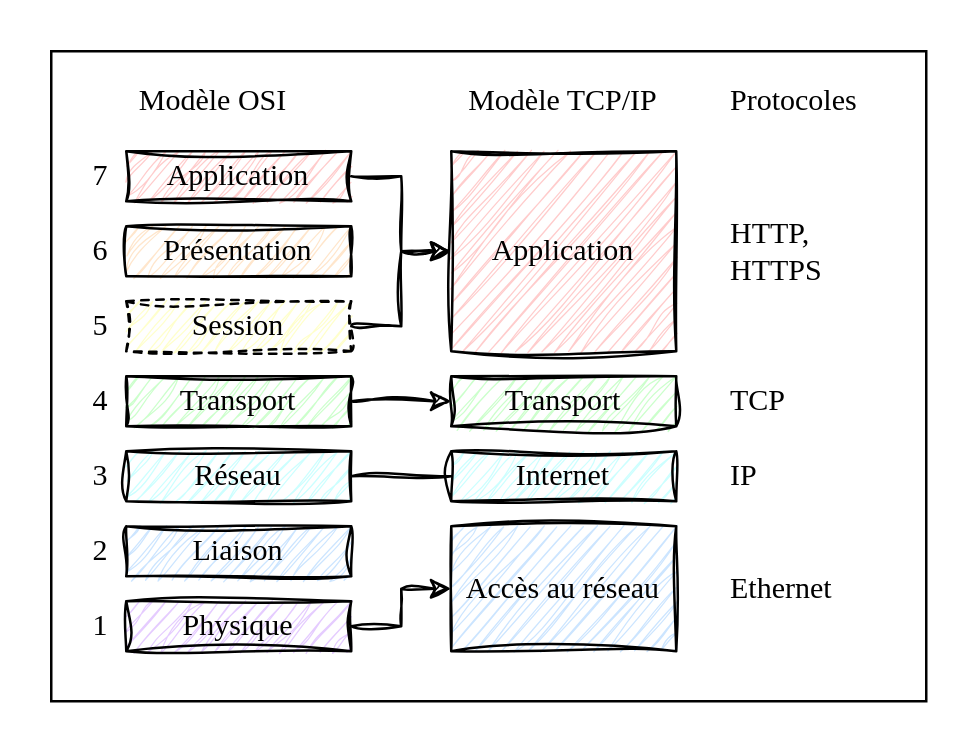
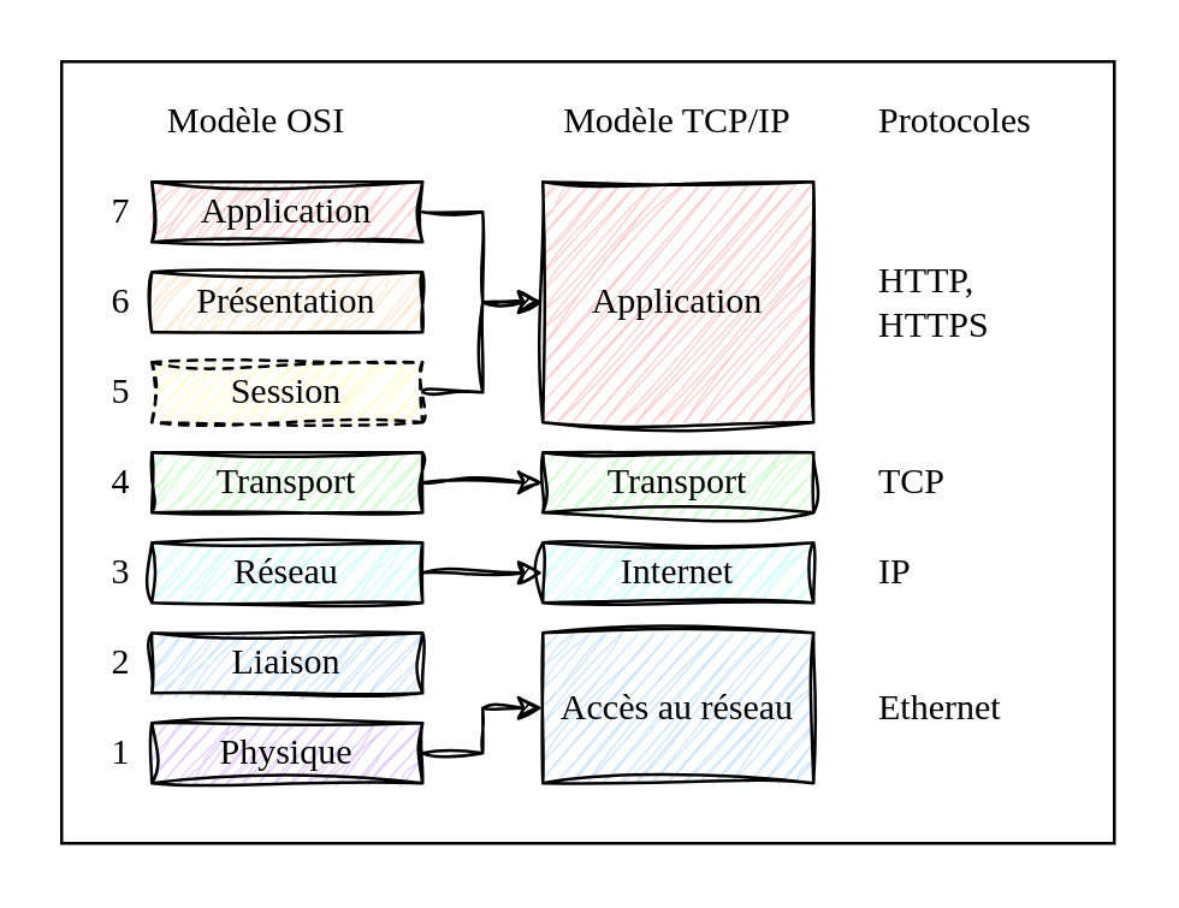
  <mxCell id="0" />
  <mxCell id="1" parent="0" />
  <mxCell id="2" value="" style="rounded=0;whiteSpace=wrap;html=1;fontFamily=Comic Sans MS;textShadow=0;" parent="1" vertex="1"><mxGeometry x="20" y="20" width="350" height="260" as="geometry" /></mxCell>
  <mxCell id="3" value="Application" style="rounded=0;whiteSpace=wrap;html=1;fillColor=#FFCCCC;sketch=1;curveFitting=1;jiggle=2;fontFamily=Comic Sans MS;" parent="1" vertex="1"><mxGeometry x="50" y="60" width="90" height="20" as="geometry" /></mxCell>
  <mxCell id="4" value="Présentation" style="rounded=0;whiteSpace=wrap;html=1;fillColor=#FFE6CC;sketch=1;curveFitting=1;jiggle=2;fontFamily=Comic Sans MS;" parent="1" vertex="1"><mxGeometry x="50" y="90" width="90" height="20" as="geometry" /></mxCell>
  <mxCell id="5" style="edgeStyle=orthogonalEdgeStyle;rounded=0;sketch=1;hachureGap=4;jiggle=2;curveFitting=1;orthogonalLoop=1;jettySize=auto;html=1;exitX=1;exitY=0.5;exitDx=0;exitDy=0;entryX=0;entryY=0.5;entryDx=0;entryDy=0;fontFamily=Comic Sans MS;" parent="1" source="6" target="21" edge="1"><mxGeometry relative="1" as="geometry" /></mxCell>
  <mxCell id="6" value="Session" style="rounded=0;whiteSpace=wrap;html=1;fillColor=#FFFFCC;sketch=1;curveFitting=1;jiggle=2;fontFamily=Comic Sans MS;dashed=1;" parent="1" vertex="1"><mxGeometry x="50" y="120" width="90" height="20" as="geometry" /></mxCell>
  <mxCell id="7" style="edgeStyle=orthogonalEdgeStyle;rounded=0;sketch=1;hachureGap=4;jiggle=2;curveFitting=1;orthogonalLoop=1;jettySize=auto;html=1;exitX=1;exitY=0.5;exitDx=0;exitDy=0;entryX=0;entryY=0.5;entryDx=0;entryDy=0;fontFamily=Comic Sans MS;" parent="1" source="8" target="22" edge="1"><mxGeometry relative="1" as="geometry" /></mxCell>
  <mxCell id="8" value="Transport" style="rounded=0;whiteSpace=wrap;html=1;fillColor=#CCFFCC;sketch=1;curveFitting=1;jiggle=2;fontFamily=Comic Sans MS;" parent="1" vertex="1"><mxGeometry x="50" y="150" width="90" height="20" as="geometry" /></mxCell>
- <mxCell id="9" style="edgeStyle=orthogonalEdgeStyle;rounded=0;sketch=1;hachureGap=4;jiggle=2;curveFitting=1;orthogonalLoop=1;jettySize=auto;html=1;exitX=1;exitY=0.5;exitDx=0;exitDy=0;entryX=0;entryY=0.5;entryDx=0;entryDy=0;fontFamily=Comic Sans MS;endArrow=none;" parent="1" source="10" target="24" edge="1"><mxGeometry relative="1" as="geometry" /></mxCell>
+ <mxCell id="9" style="edgeStyle=orthogonalEdgeStyle;rounded=0;sketch=1;hachureGap=4;jiggle=2;curveFitting=1;orthogonalLoop=1;jettySize=auto;html=1;exitX=1;exitY=0.5;exitDx=0;exitDy=0;entryX=0;entryY=0.5;entryDx=0;entryDy=0;fontFamily=Comic Sans MS;" parent="1" source="10" target="24" edge="1"><mxGeometry relative="1" as="geometry" /></mxCell>
  <mxCell id="10" value="Réseau" style="rounded=0;whiteSpace=wrap;html=1;fillColor=#CCFFFF;sketch=1;curveFitting=1;jiggle=2;fontFamily=Comic Sans MS;" parent="1" vertex="1"><mxGeometry x="50" y="180" width="90" height="20" as="geometry" /></mxCell>
  <mxCell id="11" value="Liaison" style="rounded=0;whiteSpace=wrap;html=1;fillColor=#CCE5FF;sketch=1;curveFitting=1;jiggle=2;fontFamily=Comic Sans MS;" parent="1" vertex="1"><mxGeometry x="50" y="210" width="90" height="20" as="geometry" /></mxCell>
  <mxCell id="12" style="edgeStyle=orthogonalEdgeStyle;rounded=0;sketch=1;hachureGap=4;jiggle=2;curveFitting=1;orthogonalLoop=1;jettySize=auto;html=1;exitX=1;exitY=0.5;exitDx=0;exitDy=0;fontFamily=Comic Sans MS;entryX=0;entryY=0.5;entryDx=0;entryDy=0;" parent="1" source="13" target="23" edge="1"><mxGeometry relative="1" as="geometry"><mxPoint x="180" y="230" as="targetPoint" /><Array as="points"><mxPoint x="160" y="250" /><mxPoint x="160" y="235" /></Array></mxGeometry></mxCell>
  <mxCell id="13" value="Physique" style="rounded=0;whiteSpace=wrap;html=1;fillColor=#E5CCFF;sketch=1;curveFitting=1;jiggle=2;fontFamily=Comic Sans MS;" parent="1" vertex="1"><mxGeometry x="50" y="240" width="90" height="20" as="geometry" /></mxCell>
  <mxCell id="14" value="7" style="rounded=0;whiteSpace=wrap;html=1;strokeColor=none;align=center;verticalAlign=middle;fontFamily=Comic Sans MS;fontSize=12;fontColor=default;fillColor=none;sketch=1;curveFitting=1;jiggle=2;" parent="1" vertex="1"><mxGeometry x="30" y="60" width="20" height="20" as="geometry" /></mxCell>
  <mxCell id="15" value="6" style="rounded=0;whiteSpace=wrap;html=1;strokeColor=none;align=center;verticalAlign=middle;fontFamily=Comic Sans MS;fontSize=12;fontColor=default;fillColor=none;sketch=1;curveFitting=1;jiggle=2;" parent="1" vertex="1"><mxGeometry x="30" y="90" width="20" height="20" as="geometry" /></mxCell>
  <mxCell id="16" value="5" style="rounded=0;whiteSpace=wrap;html=1;strokeColor=none;align=center;verticalAlign=middle;fontFamily=Comic Sans MS;fontSize=12;fontColor=default;fillColor=none;sketch=1;curveFitting=1;jiggle=2;" parent="1" vertex="1"><mxGeometry x="30" y="120" width="20" height="20" as="geometry" /></mxCell>
  <mxCell id="17" value="4" style="rounded=0;whiteSpace=wrap;html=1;strokeColor=none;align=center;verticalAlign=middle;fontFamily=Comic Sans MS;fontSize=12;fontColor=default;fillColor=none;sketch=1;curveFitting=1;jiggle=2;" parent="1" vertex="1"><mxGeometry x="30" y="150" width="20" height="20" as="geometry" /></mxCell>
  <mxCell id="18" value="3" style="rounded=0;whiteSpace=wrap;html=1;strokeColor=none;align=center;verticalAlign=middle;fontFamily=Comic Sans MS;fontSize=12;fontColor=default;fillColor=none;sketch=1;curveFitting=1;jiggle=2;" parent="1" vertex="1"><mxGeometry x="30" y="180" width="20" height="20" as="geometry" /></mxCell>
  <mxCell id="19" value="2" style="rounded=0;whiteSpace=wrap;html=1;strokeColor=none;align=center;verticalAlign=middle;fontFamily=Comic Sans MS;fontSize=12;fontColor=default;fillColor=none;sketch=1;curveFitting=1;jiggle=2;" parent="1" vertex="1"><mxGeometry x="30" y="210" width="20" height="20" as="geometry" /></mxCell>
  <mxCell id="20" value="1" style="rounded=0;whiteSpace=wrap;html=1;fillColor=none;strokeColor=none;sketch=1;curveFitting=1;jiggle=2;fontFamily=Comic Sans MS;" parent="1" vertex="1"><mxGeometry x="30" y="240" width="20" height="20" as="geometry" /></mxCell>
  <mxCell id="21" value="Application" style="rounded=0;whiteSpace=wrap;html=1;fillColor=#FFCCCC;sketch=1;curveFitting=1;jiggle=2;fontFamily=Comic Sans MS;" parent="1" vertex="1"><mxGeometry x="180" y="60" width="90" height="80" as="geometry" /></mxCell>
  <mxCell id="22" value="Transport" style="rounded=0;whiteSpace=wrap;html=1;fillColor=#CCFFCC;sketch=1;curveFitting=1;jiggle=2;fontFamily=Comic Sans MS;" parent="1" vertex="1"><mxGeometry x="180" y="150" width="90" height="20" as="geometry" /></mxCell>
  <mxCell id="23" value="Accès au réseau" style="rounded=0;whiteSpace=wrap;html=1;fillColor=#CCE5FF;sketch=1;curveFitting=1;jiggle=2;fontFamily=Comic Sans MS;" parent="1" vertex="1"><mxGeometry x="180" y="210" width="90" height="50" as="geometry" /></mxCell>
  <mxCell id="24" value="Internet" style="rounded=0;whiteSpace=wrap;html=1;fillColor=#CCFFFF;sketch=1;curveFitting=1;jiggle=2;fontFamily=Comic Sans MS;" parent="1" vertex="1"><mxGeometry x="180" y="180" width="90" height="20" as="geometry" /></mxCell>
  <mxCell id="25" value="HTTP,&lt;div&gt;HTTPS&lt;/div&gt;" style="text;html=1;align=left;verticalAlign=middle;whiteSpace=wrap;rounded=0;sketch=1;curveFitting=1;jiggle=2;fontFamily=Comic Sans MS;" parent="1" vertex="1"><mxGeometry x="290" y="60" width="60" height="80" as="geometry" /></mxCell>
  <mxCell id="26" value="TCP" style="text;html=1;align=left;verticalAlign=middle;whiteSpace=wrap;rounded=0;sketch=1;curveFitting=1;jiggle=2;fontFamily=Comic Sans MS;" parent="1" vertex="1"><mxGeometry x="290" y="150" width="60" height="20" as="geometry" /></mxCell>
  <mxCell id="27" value="IP" style="text;html=1;align=left;verticalAlign=middle;whiteSpace=wrap;rounded=0;sketch=1;curveFitting=1;jiggle=2;fontFamily=Comic Sans MS;" parent="1" vertex="1"><mxGeometry x="290" y="180" width="60" height="20" as="geometry" /></mxCell>
  <mxCell id="28" value="Ethernet" style="text;html=1;align=left;verticalAlign=middle;whiteSpace=wrap;rounded=0;sketch=1;curveFitting=1;jiggle=2;fontFamily=Comic Sans MS;" parent="1" vertex="1"><mxGeometry x="290" y="210" width="60" height="50" as="geometry" /></mxCell>
  <mxCell id="29" value="Protocoles" style="text;html=1;align=left;verticalAlign=middle;whiteSpace=wrap;rounded=0;sketch=1;curveFitting=1;jiggle=2;fontFamily=Comic Sans MS;" parent="1" vertex="1"><mxGeometry x="290" y="30" width="70" height="20" as="geometry" /></mxCell>
  <mxCell id="30" value="Modèle TCP/IP" style="text;html=1;align=center;verticalAlign=middle;whiteSpace=wrap;rounded=0;sketch=1;curveFitting=1;jiggle=2;fontFamily=Comic Sans MS;" parent="1" vertex="1"><mxGeometry x="180" y="30" width="90" height="20" as="geometry" /></mxCell>
  <mxCell id="31" value="Modèle OSI" style="text;html=1;align=center;verticalAlign=middle;whiteSpace=wrap;rounded=0;sketch=1;curveFitting=1;jiggle=2;fontFamily=Comic Sans MS;" parent="1" vertex="1"><mxGeometry x="30" y="30" width="110" height="20" as="geometry" /></mxCell>
  <mxCell id="32" value="" style="endArrow=classic;html=1;rounded=0;sketch=1;hachureGap=4;jiggle=2;curveFitting=1;fontFamily=Comic Sans MS;entryX=0;entryY=0.5;entryDx=0;entryDy=0;exitX=1;exitY=0.5;exitDx=0;exitDy=0;edgeStyle=orthogonalEdgeStyle;" parent="1" source="3" target="21" edge="1"><mxGeometry width="50" height="50" relative="1" as="geometry"><mxPoint x="110" y="190" as="sourcePoint" /><mxPoint x="160" y="140" as="targetPoint" /></mxGeometry></mxCell>
